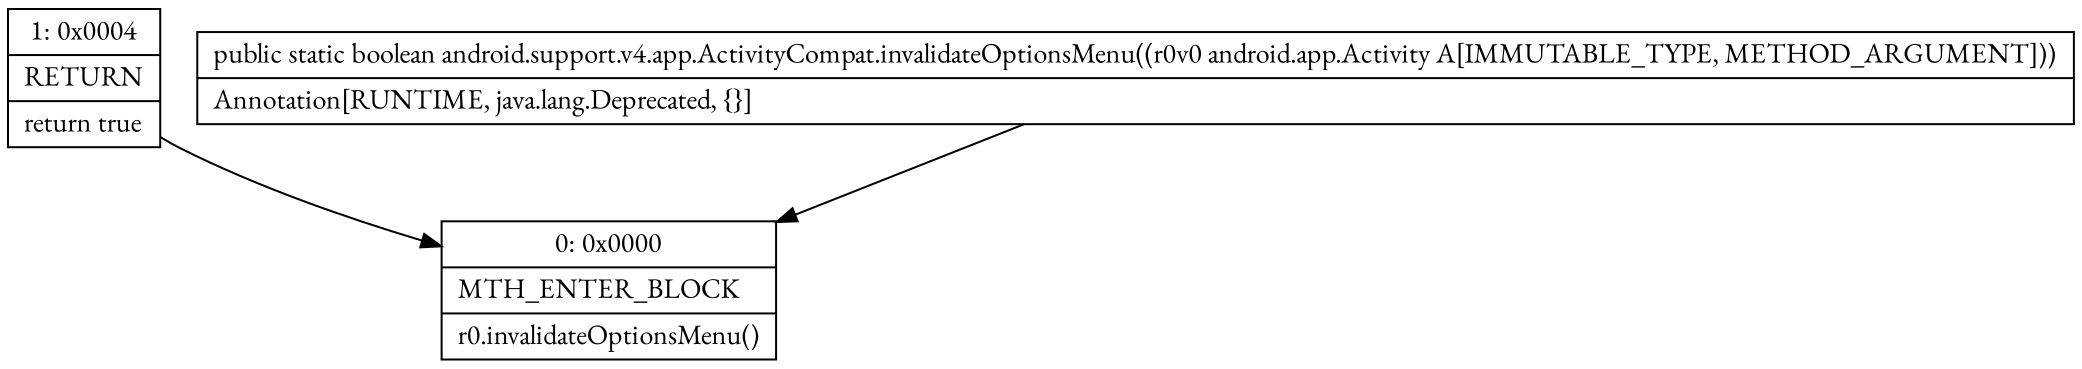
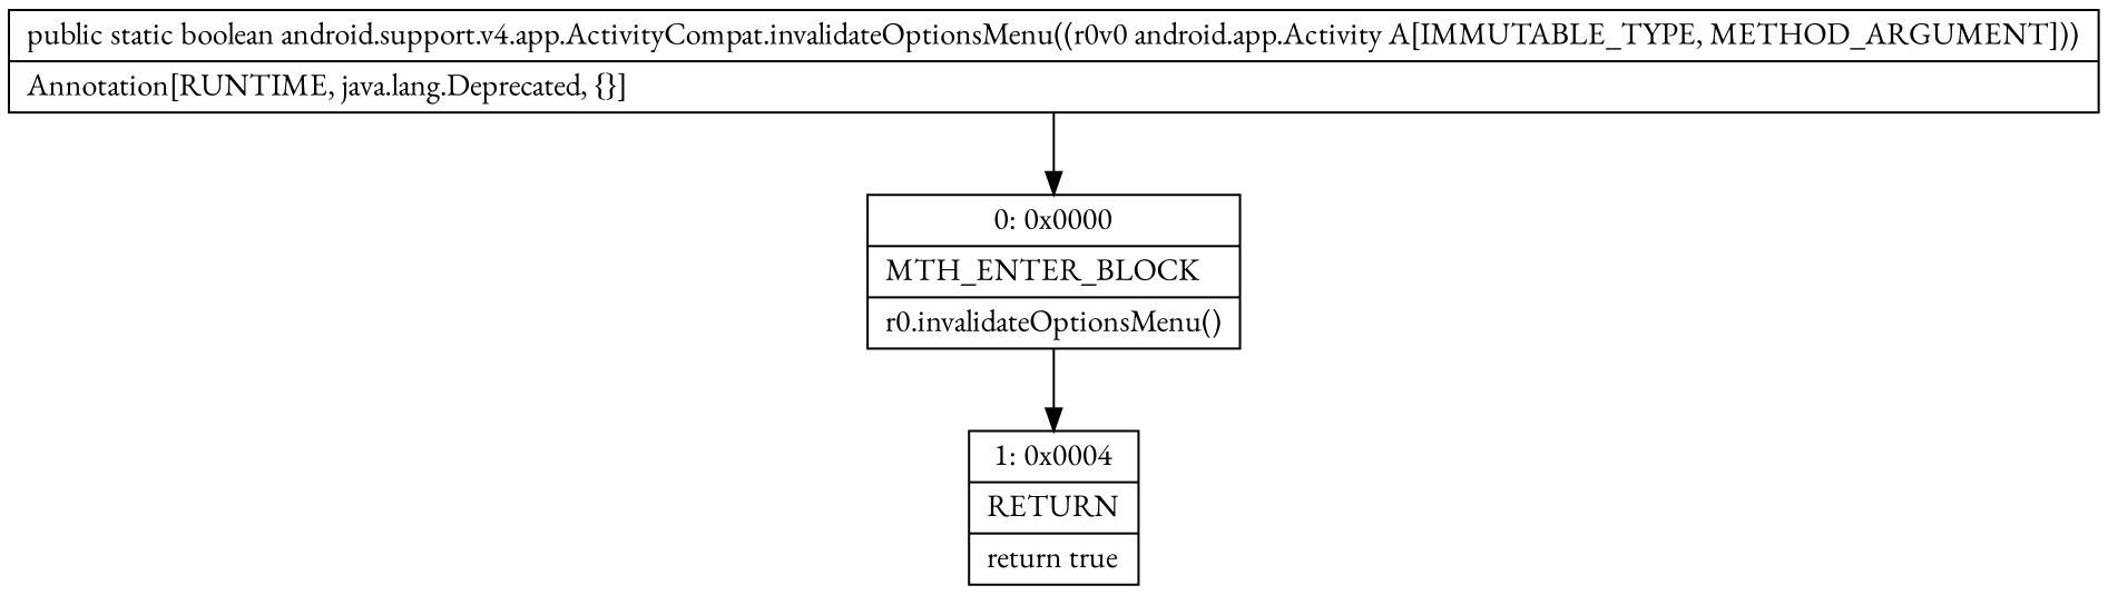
  digraph {
    fontname="EB Garamond"
    node [shape=record fontname="EB Garamond"]
    edge [fontname="EB Garamond"]
    n1 [label="{0\:\ 0x0000|MTH_ENTER_BLOCK\l|r0.invalidateOptionsMenu()\l}"]
    n2 [label="{1\:\ 0x0004|RETURN\l|return true\l}"]
    n3 [label="{public static boolean android.support.v4.app.ActivityCompat.invalidateOptionsMenu((r0v0 android.app.Activity A[IMMUTABLE_TYPE, METHOD_ARGUMENT]))  | Annotation[RUNTIME, java.lang.Deprecated, \{\}]\l}"]
-   n2 -> n1
+   n1 -> n2
    n3 -> n1
  }
